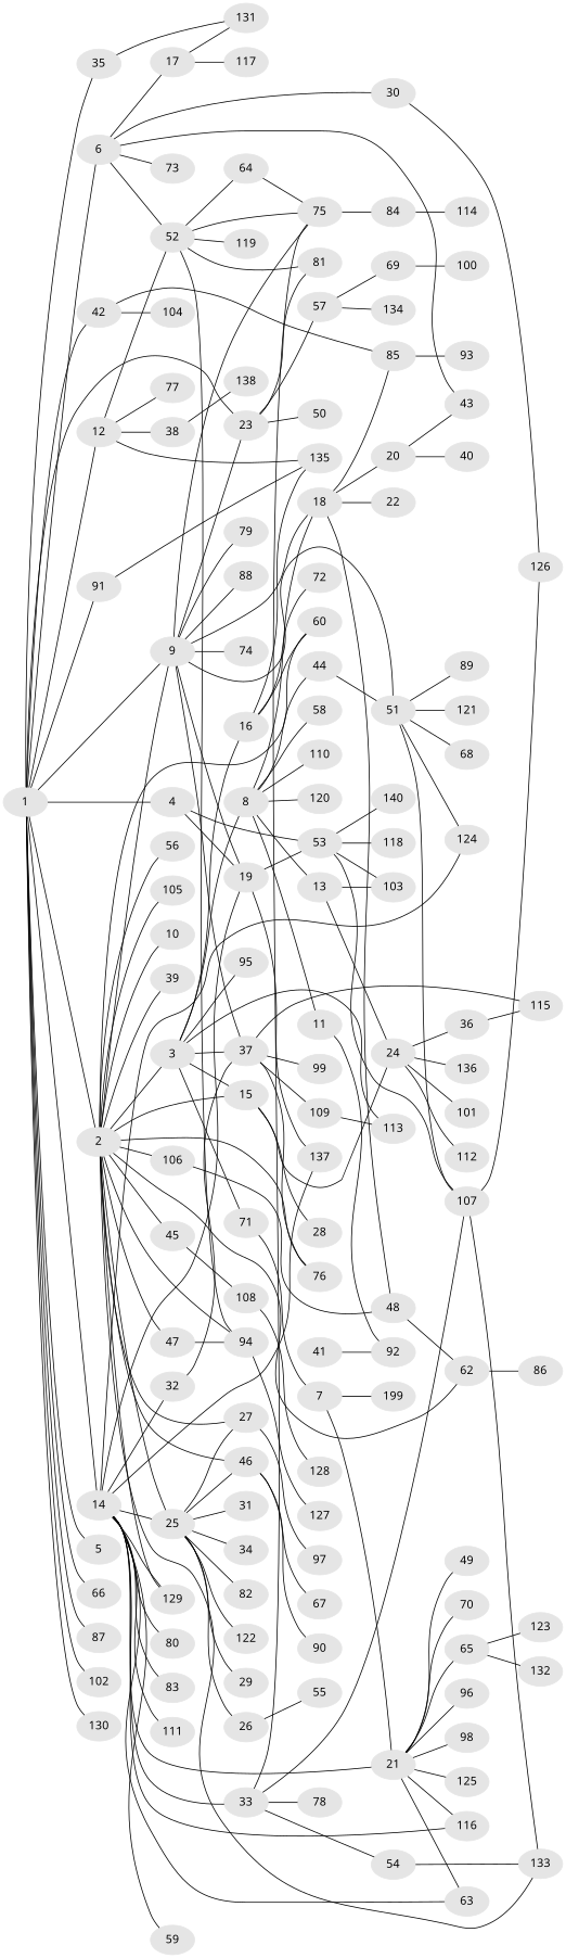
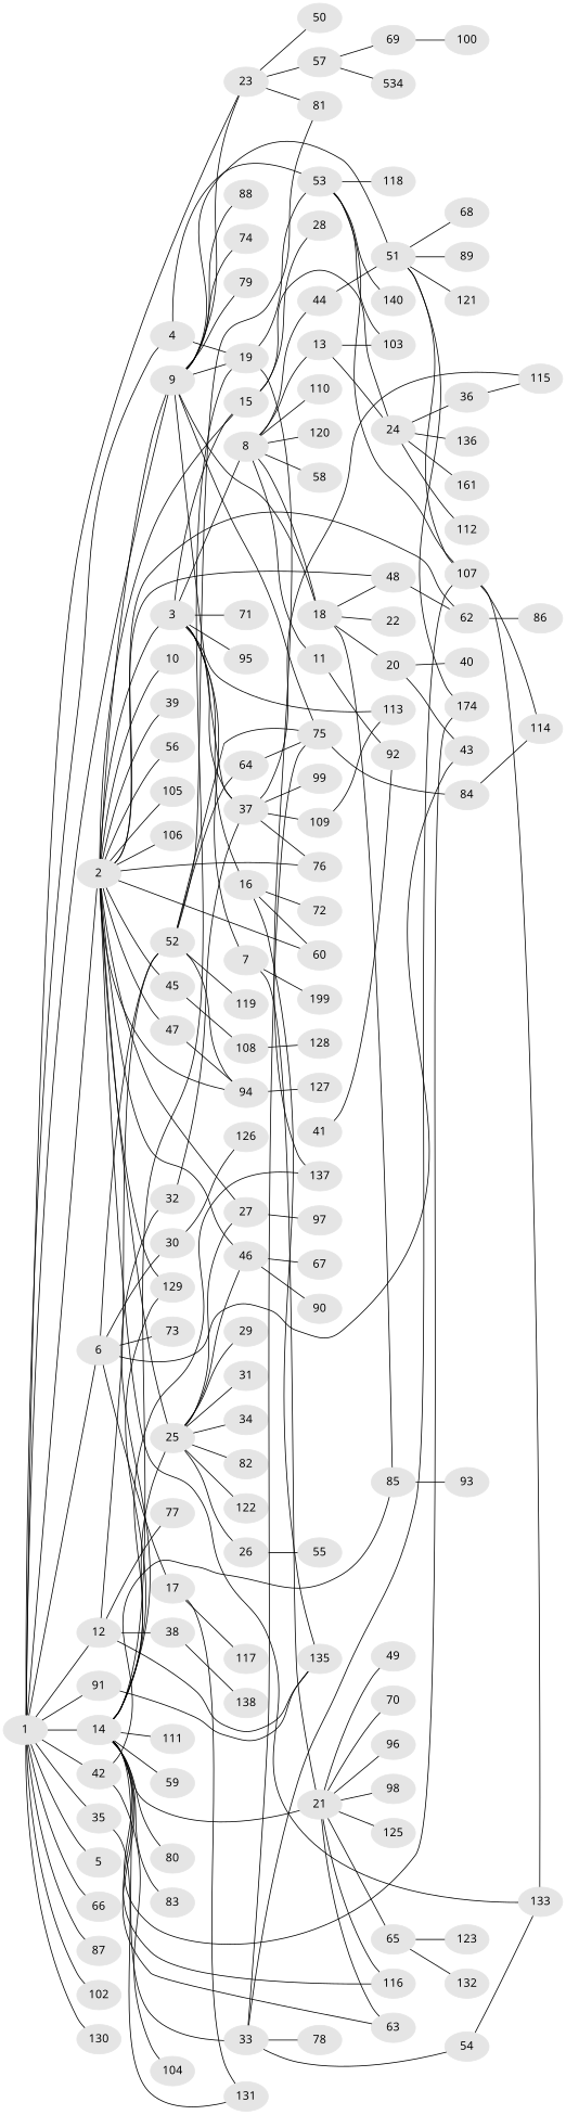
  graph {
    fontname="Noto Sans"
    rankdir=LR
    node [color=gray90 fontname="Noto Sans" style=filled]
    edge [fontname="Noto Sans"]
    1
    2
    4
    5
    6
    9
    12
    14
    23
    35
    42
    66
    87
    91
    102
    130
    3
    10
    15
    25
    27
    39
    45
    46
    47
    48
    56
    60
    62
    76
    94
    105
    106
    129
    133
    19
    53
    17
    30
    43
    52
    73
    37
    18
    51
    74
    75
    79
    88
    38
    77
    135
    21
    32
    33
    59
    63
    80
    83
    111
    116
-   124
+   124 [label=174]
    137
    50
    57
    81
    131
    85
    104
    7
    8
    16
    71
    95
    113
    24
    28
    26
    29
    31
    34
    82
    122
    97
    41
    92
    108
    67
    90
    86
    127
    n92 [label=199]
    11
    13
    44
    58
    110
    120
    72
    115
    99
    109
    103
    107
    118
    140
    117
    126
    64
    119
    49
    65
    70
    96
    98
    125
    20
    22
    68
    89
    121
    84
    138
    36
-   101
+   101 [label=161]
    112
    136
    54
    78
    40
    93
    123
    132
    69
-   134
+   134 [label=534]
    55
    128
    100
    114
    1 -- 2
    1 -- 4
    1 -- 5
    1 -- 6
    1 -- 9
    1 -- 12
    1 -- 14
    1 -- 23
    1 -- 35
    1 -- 42
    1 -- 66
    1 -- 87
    1 -- 91
    1 -- 102
    1 -- 130
    2 -- 9
    2 -- 3
    2 -- 10
    2 -- 15
    2 -- 25
    2 -- 27
    2 -- 39
    2 -- 45
    2 -- 46
    2 -- 47
-   106 -- 48
+   2 -- 48
    2 -- 56
    2 -- 60
    2 -- 62
    2 -- 76
    2 -- 94
    2 -- 105
    2 -- 106
    2 -- 129
    2 -- 133
    4 -- 19
    4 -- 53
    6 -- 17
    6 -- 30
    6 -- 43
    6 -- 52
    6 -- 73
    9 -- 23
    9 -- 19
    9 -- 37
    9 -- 18
    9 -- 51
    9 -- 74
    9 -- 75
    9 -- 79
    9 -- 88
    12 -- 52
    12 -- 38
    12 -- 77
    12 -- 135
    14 -- 25
    14 -- 129
    14 -- 19
    14 -- 21
    14 -- 32
    14 -- 33
    14 -- 59
    14 -- 63
    14 -- 80
    14 -- 83
    14 -- 111
    14 -- 116
    14 -- 124
    14 -- 137
    23 -- 50
    23 -- 57
    23 -- 81
    35 -- 131
    42 -- 85
    42 -- 104
    91 -- 135
    3 -- 15
    3 -- 37
-   71 -- 7
+   3 -- 7
    3 -- 8
    3 -- 16
    3 -- 71
    3 -- 95
    3 -- 113
    15 -- 24
    15 -- 28
    25 -- 27
    25 -- 46
    25 -- 26
    25 -- 29
    25 -- 31
    25 -- 34
    25 -- 82
    25 -- 122
    27 -- 97
    45 -- 108
    46 -- 67
    46 -- 90
    47 -- 94
    48 -- 62
    62 -- 86
    94 -- 127
    19 -- 53
    19 -- 137
    53 -- 103
    53 -- 107
    53 -- 118
    53 -- 140
    17 -- 131
    17 -- 117
    30 -- 126
    52 -- 94
    52 -- 75
    52 -- 81
    52 -- 64
    52 -- 119
    37 -- 76
    37 -- 115
    37 -- 99
    37 -- 109
    18 -- 48
    18 -- 85
    18 -- 20
    18 -- 22
    51 -- 124
    51 -- 107
    51 -- 68
    51 -- 89
    51 -- 121
    75 -- 84
    38 -- 138
    21 -- 63
    21 -- 116
    21 -- 49
    21 -- 65
    21 -- 70
    21 -- 96
    21 -- 98
    21 -- 125
    32 -- 37
    33 -- 75
    33 -- 107
    33 -- 54
    33 -- 78
    57 -- 69
    57 -- 134
    85 -- 93
    7 -- 21
    7 -- n92
    8 -- 18
    8 -- 11
    8 -- 13
    8 -- 44
    8 -- 58
    8 -- 110
    8 -- 120
    16 -- 60
    16 -- 135
    16 -- 72
    24 -- 36
    24 -- 101
    24 -- 112
    24 -- 136
    26 -- 55
    41 -- 92
    108 -- 128
    11 -- 92
    13 -- 24
    13 -- 103
    44 -- 51
    109 -- 113
    107 -- 133
-   107 -- 126
+   107 -- 114
    64 -- 75
    65 -- 123
    65 -- 132
    20 -- 43
    20 -- 40
    84 -- 114
    36 -- 115
    54 -- 133
    69 -- 100
  }
